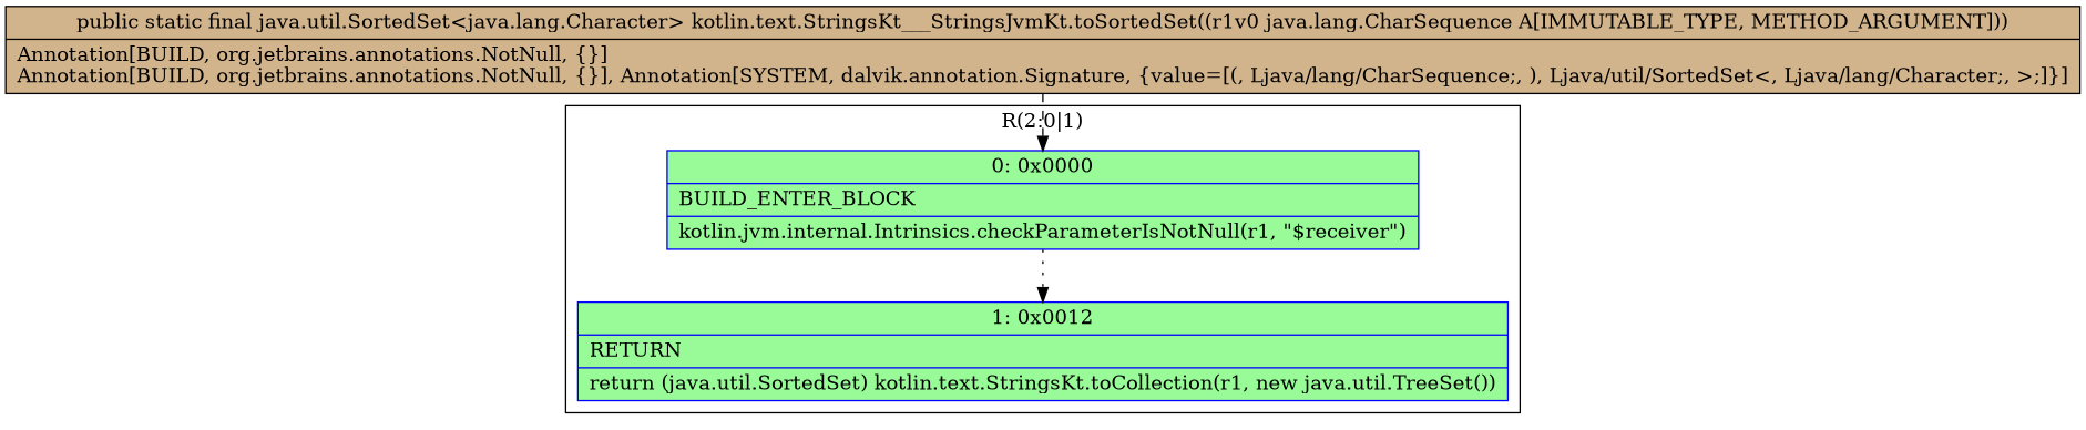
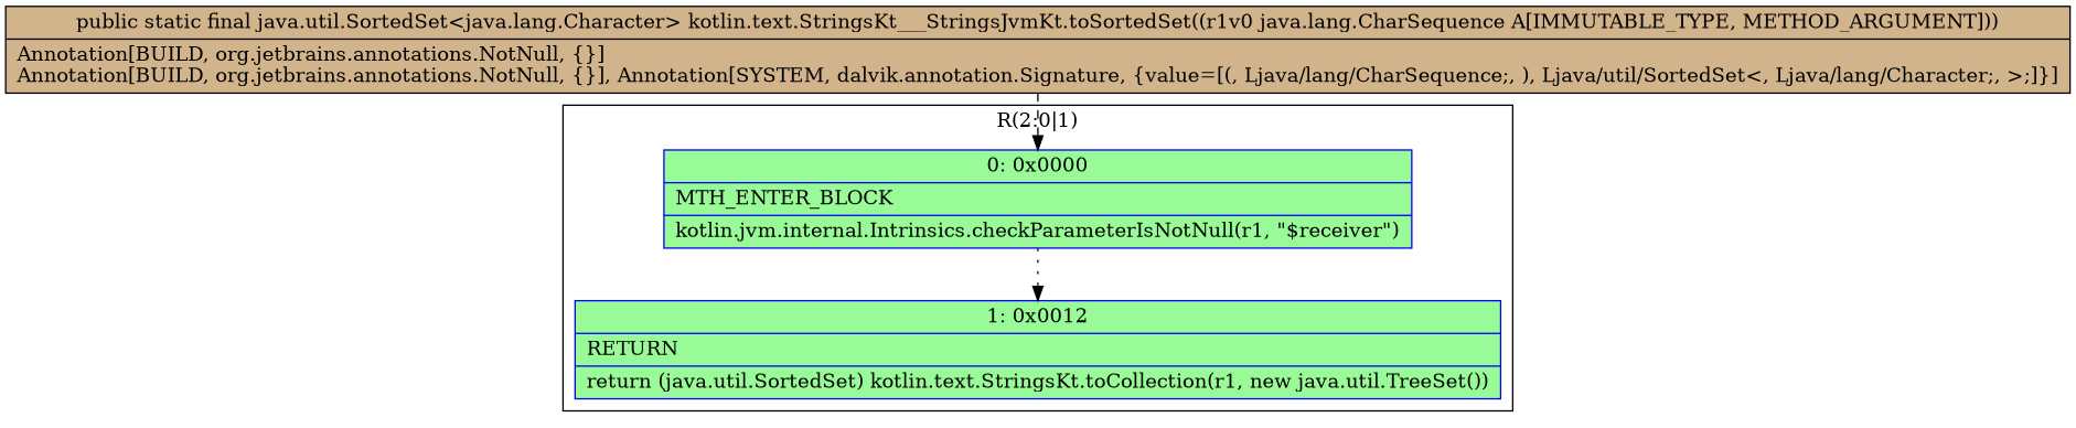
  digraph {
    node [color=blue shape=record style=filled fillcolor=palegreen]
-   n1 [label="{0\:\ 0x0000|BUILD_ENTER_BLOCK\l|kotlin.jvm.internal.Intrinsics.checkParameterIsNotNull(r1, \"$receiver\")\l}"]
+   n1 [label="{0\:\ 0x0000|MTH_ENTER_BLOCK\l|kotlin.jvm.internal.Intrinsics.checkParameterIsNotNull(r1, \"$receiver\")\l}"]
    n2 [label="{1\:\ 0x0012|RETURN\l|return (java.util.SortedSet) kotlin.text.StringsKt.toCollection(r1, new java.util.TreeSet())\l}"]
    n3 [label="{public static final java.util.SortedSet\<java.lang.Character\> kotlin.text.StringsKt___StringsJvmKt.toSortedSet((r1v0 java.lang.CharSequence A[IMMUTABLE_TYPE, METHOD_ARGUMENT]))  | Annotation[BUILD, org.jetbrains.annotations.NotNull, \{\}]\lAnnotation[BUILD, org.jetbrains.annotations.NotNull, \{\}], Annotation[SYSTEM, dalvik.annotation.Signature, \{value=[(, Ljava\/lang\/CharSequence;, ), Ljava\/util\/SortedSet\<, Ljava\/lang\/Character;, \>;]\}]\l}" fillcolor=tan color=""]
    subgraph cluster_1 {
      label="R(2:0|1)"
      n1
      n2
    }
    n1 -> n2 [style=dotted]
    n3 -> n1 [style=dashed]
  }
